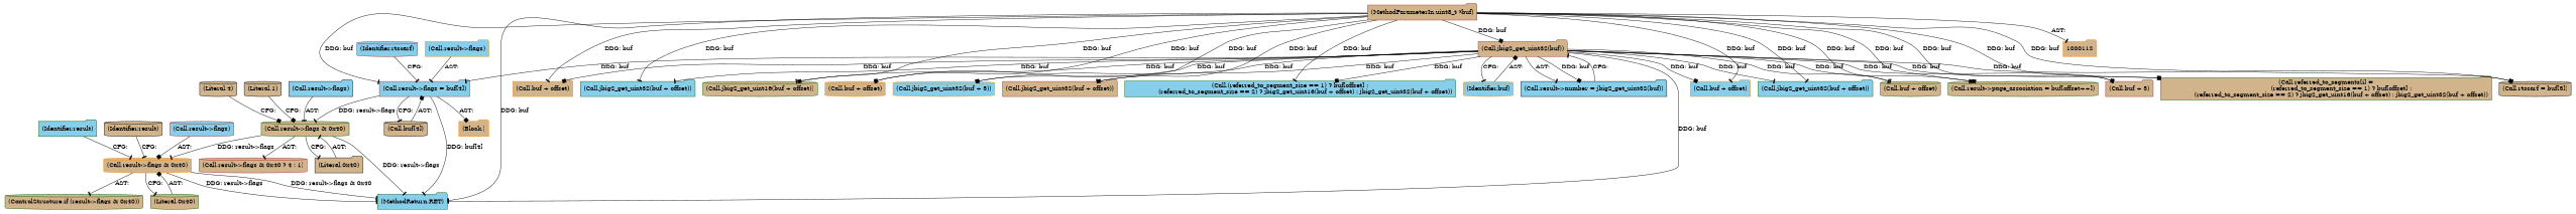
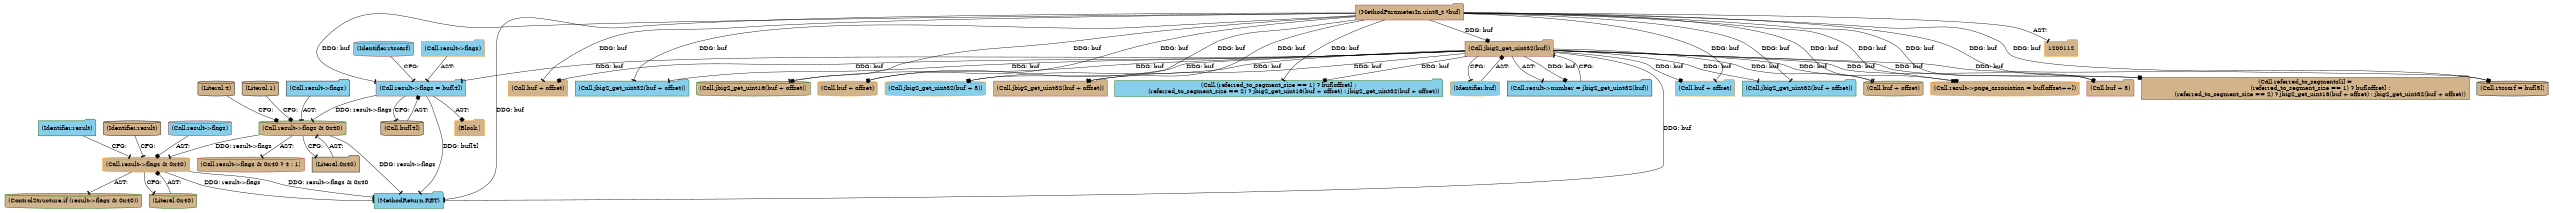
  digraph {
    node [color=darkgreen fillcolor=tan shape=folder style=filled]
    edge [arrowhead=tee]
    n1 [color=brown fillcolor=skyblue label="(Call,result->flags = buf[4])"]
    n2 [label="(Call,result->flags & 0x40)" shape=cylinder]
    n3 [color=darkorange label="(Block,)"]
    n4 [color=black label="(Call,buf[4])" shape=cylinder]
    n5 [fillcolor=skyblue label="(MethodReturn,RET)"]
    n6 [color=darkorange label="(Call,result->flags & 0x40)" shape=cylinder]
    n7 [color=brown label="(Call,result->flags & 0x40 ? 4 : 1)" shape=cylinder]
    n8 [color=black label="(Literal,0x40)"]
    n9 [color=brown label="(Call,jbig2_get_uint32(buf))"]
    n10 [color=darkorange fillcolor=skyblue label="(Call,jbig2_get_uint32(buf + 5))" shape=cylinder]
    n11 [fillcolor=skyblue label="(Call,(referred_to_segment_size == 1) ? buf[offset] :\n                (referred_to_segment_size == 2) ? jbig2_get_uint16(buf + offset) : jbig2_get_uint32(buf + offset))"]
    n12 [color=darkorange label="(Call,buf + offset)"]
    n13 [fillcolor=skyblue label="(Call,jbig2_get_uint32(buf + offset))"]
    n14 [label="(Call,jbig2_get_uint16(buf + offset))" shape=cylinder]
    n15 [color=darkorange fillcolor=skyblue label="(Identifier,buf)" shape=cylinder]
    n16 [color=darkorange label="(Call,buf + offset)" shape=cylinder]
    n17 [color=brown label="(Call,jbig2_get_uint32(buf + offset))"]
    n18 [color=black fillcolor=skyblue label="(Call,result->number = jbig2_get_uint32(buf))"]
-   n19 [label="(Call,result->page_association = buf[offset++])" shape=cylinder]
+   n19 [color=darkorange label="(Call,result->page_association = buf[offset++])" shape=cylinder]
    n20 [color=brown label="(Call,buf + 5)"]
    n21 [label="(Call,referred_to_segments[i] =\n                (referred_to_segment_size == 1) ? buf[offset] :\n                (referred_to_segment_size == 2) ? jbig2_get_uint16(buf + offset) : jbig2_get_uint32(buf + offset))"]
    n22 [color=black label="(Call,rtscarf = buf[5])" shape=cylinder]
    n23 [color=darkorange fillcolor=skyblue label="(Call,buf + offset)"]
    n24 [fillcolor=skyblue label="(Call,jbig2_get_uint32(buf + offset))"]
    n25 [label="(Call,buf + offset)" shape=cylinder]
    n26 [color=brown label="(MethodParameterIn,uint8_t *buf)"]
-   1000112 [color=darkorange]
+   1000112 [color=darkorange label=1200112]
    n28 [label="(ControlStructure,if (result->flags & 0x40))" shape=cylinder]
    n29 [label="(Literal,0x40)" shape=cylinder]
    n30 [color=black label="(Literal,4)" shape=cylinder]
    n31 [color=brown fillcolor=skyblue label="(Identifier,rtscarf)" shape=cylinder]
    n32 [color=darkorange fillcolor=skyblue label="(Call,result->flags)"]
    n33 [color=black label="(Literal,1)" shape=cylinder]
    n34 [color=black fillcolor=skyblue label="(Call,result->flags)"]
    n35 [color=black label="(Identifier,result)" shape=cylinder]
    n36 [color=brown fillcolor=skyblue label="(Call,result->flags)" shape=cylinder]
    n37 [fillcolor=skyblue label="(Identifier,result)"]
    n1 -> n2 [label="DDG: result->flags"]
    n1 -> n3 [arrowhead=box label="AST: "]
    n1 -> n4 [label="CFG: "]
    n1 -> n5 [label="DDG: buf[4]"]
    n2 -> n5 [label="DDG: result->flags"]
    n2 -> n6 [label="DDG: result->flags"]
    n2 -> n7 [label="AST: "]
    n2 -> n8 [label="CFG: "]
    n4 -> n1 [arrowhead=box label="AST: "]
    n6 -> n5 [label="DDG: result->flags & 0x40"]
    n6 -> n5 [label="DDG: result->flags"]
    n6 -> n28 [label="AST: "]
    n6 -> n29 [label="CFG: "]
    n8 -> n2 [label="AST: "]
    n9 -> n1 [label="DDG: buf"]
    n9 -> n5 [label="DDG: buf"]
    n9 -> n10 [arrowhead=box label="DDG: buf"]
    n9 -> n11 [arrowhead=box label="DDG: buf"]
    n9 -> n12 [arrowhead=box label="DDG: buf"]
    n9 -> n13 [label="DDG: buf"]
    n9 -> n14 [label="DDG: buf"]
    n9 -> n15 [label="CFG: "]
    n9 -> n16 [arrowhead=box label="DDG: buf"]
    n9 -> n17 [label="DDG: buf"]
    n9 -> n18 [label="AST: "]
    n9 -> n18 [arrowhead=box label="DDG: buf"]
    n9 -> n19 [arrowhead=box label="DDG: buf"]
    n9 -> n20 [arrowhead=box label="DDG: buf"]
    n9 -> n21 [arrowhead=box label="DDG: buf"]
    n9 -> n22 [arrowhead=box label="DDG: buf"]
    n9 -> n23 [arrowhead=box label="DDG: buf"]
    n9 -> n24 [label="DDG: buf"]
    n9 -> n25 [label="DDG: buf"]
    n15 -> n9 [arrowhead=box label="AST: "]
    n18 -> n9 [label="CFG: "]
    n26 -> n1 [label="DDG: buf"]
    n26 -> n5 [label="DDG: buf"]
    n26 -> n9 [arrowhead=box label="DDG: buf"]
    n26 -> n10 [arrowhead=box label="DDG: buf"]
    n26 -> n11 [label="DDG: buf"]
    n26 -> n12 [label="DDG: buf"]
    n26 -> n13 [label="DDG: buf"]
    n26 -> n14 [arrowhead=box label="DDG: buf"]
    n26 -> n16 [label="DDG: buf"]
    n26 -> n17 [arrowhead=box label="DDG: buf"]
    n26 -> n19 [arrowhead=box label="DDG: buf"]
    n26 -> n20 [label="DDG: buf"]
    n26 -> n21 [arrowhead=box label="DDG: buf"]
    n26 -> n22 [arrowhead=box label="DDG: buf"]
    n26 -> n23 [label="DDG: buf"]
    n26 -> n24 [label="DDG: buf"]
    n26 -> n25 [label="DDG: buf"]
    n26 -> 1000112 [label="AST: "]
    n29 -> n6 [arrowhead=box label="AST: "]
    n30 -> n2 [arrowhead=box label="CFG: "]
    n31 -> n1 [label="CFG: "]
    n32 -> n1 [label="AST: "]
    n33 -> n2 [arrowhead=box label="CFG: "]
    n34 -> n2 [label="AST: "]
    n35 -> n6 [label="CFG: "]
    n36 -> n6 [arrowhead=box label="AST: "]
    n37 -> n6 [label="CFG: "]
  }
